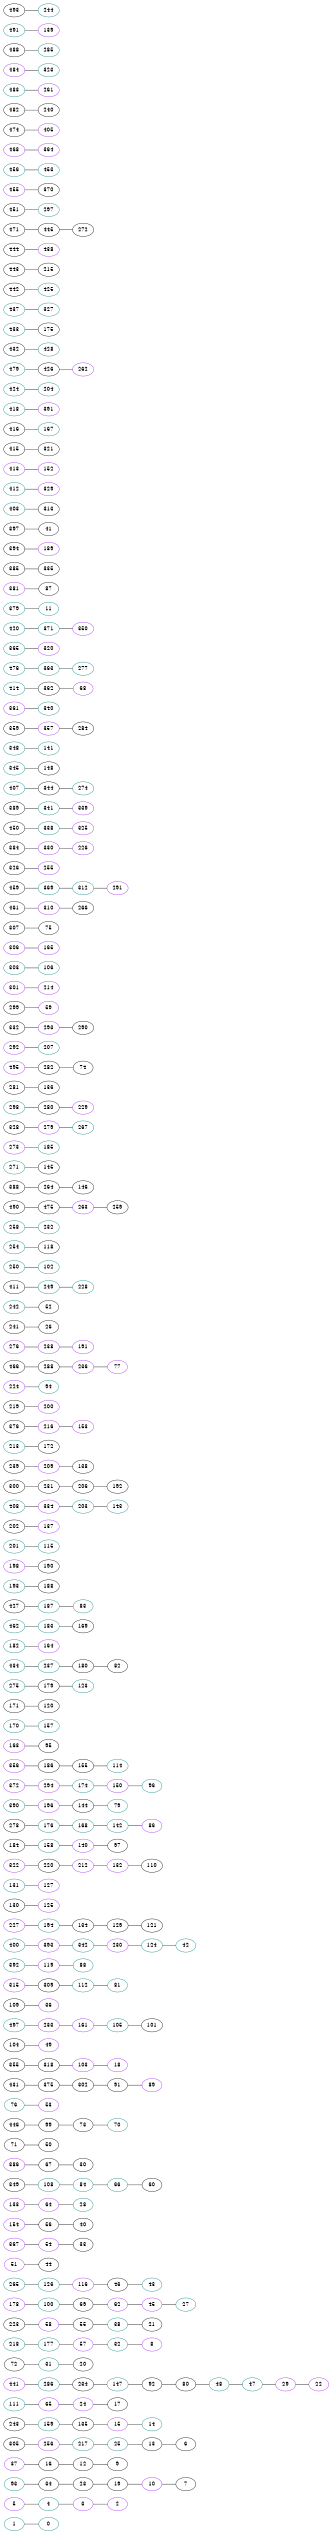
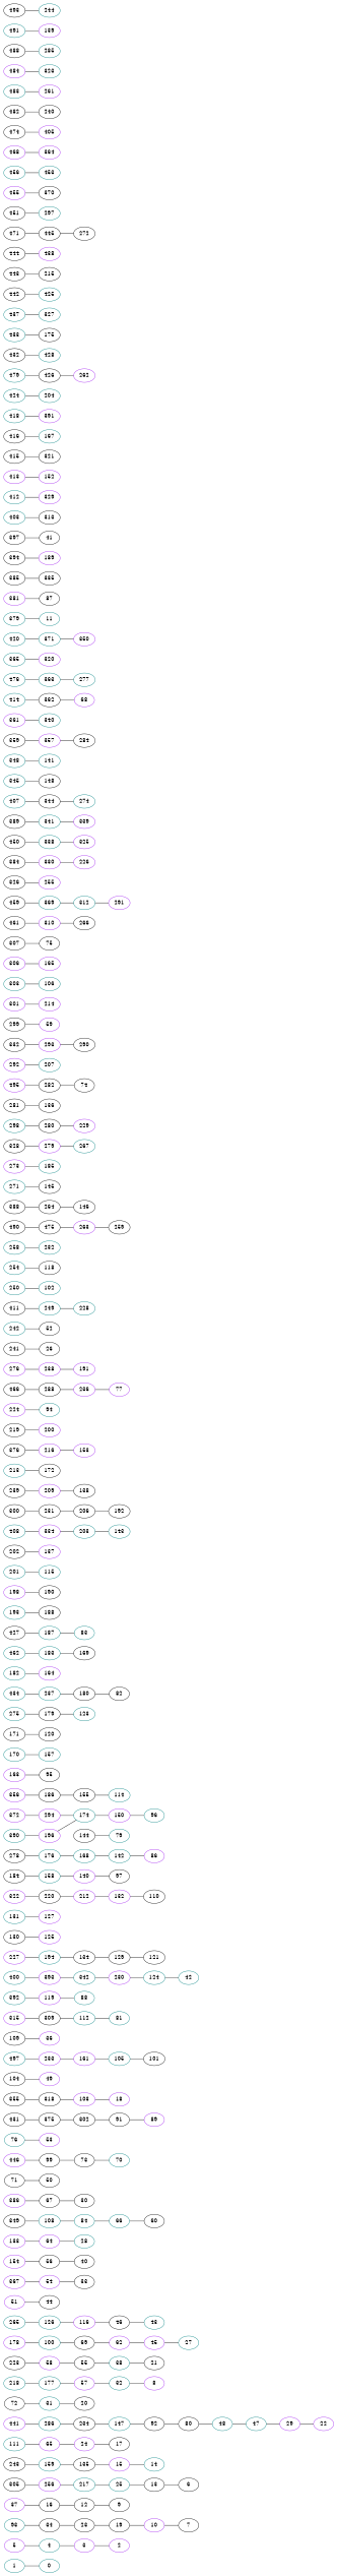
  graph {
    rankdir=LR
    node [color=black]
    1 [color=teal]
    0 [color=teal]
    3 [color=purple]
    2 [color=purple]
    4 [color=teal]
    5 [color=purple]
    10 [color=purple]
    7
    12
    9
    13
    6
    15 [color=purple]
    14 [color=teal]
    16
    19
    23
    24 [color=purple]
    17
    25 [color=teal]
    29 [color=purple]
    22 [color=purple]
    31 [color=teal]
    20
    32 [color=teal]
    8 [color=purple]
    34
    37 [color=purple]
    38 [color=teal]
    21
    45 [color=purple]
    27 [color=teal]
    43 [color=teal]
    46
    47 [color=teal]
    48 [color=teal]
    51 [color=purple]
    44
    54 [color=purple]
    33
    55
    56
    40
    57 [color=purple]
    58 [color=purple]
    62 [color=purple]
    64 [color=purple]
    28 [color=teal]
    65 [color=purple]
    66 [color=teal]
    60
    67
    30
    69
    71
    50
    72
    70 [color=teal]
    73
    76 [color=teal]
    53 [color=purple]
    80
    84 [color=teal]
    89 [color=purple]
    91
    92
    93 [color=teal]
    99
    100 [color=teal]
    103 [color=purple]
    18 [color=purple]
    49 [color=purple]
    104
    105 [color=teal]
    101
    108 [color=teal]
    36 [color=purple]
    109
    111 [color=teal]
    112 [color=teal]
    81 [color=teal]
    116 [color=purple]
    119 [color=purple]
    88 [color=teal]
    124 [color=teal]
    42 [color=teal]
    126 [color=teal]
    129
    121
    125 [color=purple]
    130
    131 [color=teal]
    127 [color=purple]
    132 [color=purple]
    110
    133 [color=purple]
    134
    135
    140 [color=purple]
    97
    142 [color=teal]
    86 [color=purple]
    79 [color=teal]
    144
    147 [color=teal]
    150 [color=purple]
    96 [color=teal]
    154 [color=purple]
    114 [color=teal]
    155
    158 [color=teal]
    159 [color=teal]
    161 [color=purple]
    163 [color=purple]
    95
    168 [color=teal]
    170 [color=teal]
    157 [color=teal]
    171
    120
    174 [color=teal]
    176 [color=teal]
    177 [color=teal]
    178 [color=purple]
    123 [color=teal]
    179
    180
    82
    182 [color=teal]
    164 [color=purple]
    183 [color=teal]
    169
    184
    186
    187 [color=teal]
    83 [color=teal]
    193 [color=teal]
    188
    194 [color=teal]
    196 [color=purple]
    198 [color=purple]
    190
    201 [color=teal]
    115 [color=teal]
    137 [color=purple]
    202
    203 [color=teal]
    143 [color=teal]
    206
    192
    209 [color=purple]
    138
    212 [color=purple]
    213 [color=teal]
    172
    216 [color=purple]
    153 [color=purple]
    217 [color=teal]
    218 [color=teal]
    200 [color=purple]
    219
    220
    223
    224 [color=purple]
    94 [color=teal]
    227 [color=purple]
    230 [color=purple]
    231
    233 [color=purple]
    234
    236 [color=purple]
    77 [color=purple]
    237 [color=teal]
    238 [color=purple]
    191 [color=purple]
    239
    241
    26
    242 [color=teal]
    52
    243
    249 [color=teal]
    228 [color=teal]
    250 [color=teal]
    102 [color=teal]
    254 [color=teal]
    118
    256 [color=purple]
    258 [color=teal]
    232 [color=teal]
    263 [color=purple]
    259
    264
    146
    265 [color=teal]
    271 [color=teal]
    145
    273 [color=purple]
    185 [color=teal]
    275 [color=teal]
    276 [color=purple]
    278
    279 [color=purple]
    267 [color=teal]
    229 [color=purple]
    280
    281
    136
    282
    74
    286 [color=teal]
    288
    292 [color=purple]
    207 [color=teal]
    293 [color=purple]
    290
    294 [color=purple]
    298 [color=teal]
    59 [color=purple]
    299
    300
    301 [color=purple]
    214 [color=purple]
    302
    303 [color=teal]
    106 [color=teal]
    305
    306 [color=purple]
    165 [color=purple]
    307
    75
    309
    310 [color=purple]
    266
    312 [color=teal]
    291 [color=purple]
    315 [color=purple]
    318
    322 [color=purple]
    255 [color=purple]
    326
    328
    330 [color=purple]
    226 [color=purple]
    332
    334 [color=purple]
    338 [color=teal]
    325 [color=purple]
    341 [color=teal]
    339 [color=purple]
    342 [color=teal]
    274 [color=teal]
    344
    345 [color=teal]
    148
    348 [color=teal]
    141 [color=teal]
    349
    n259 [color=purple label=357]
    284
    355
    356 [color=purple]
    359
    361 [color=purple]
    340 [color=teal]
    68 [color=purple]
    362
    363 [color=teal]
    277 [color=teal]
    365 [color=teal]
    320 [color=purple]
    367 [color=purple]
    369 [color=teal]
    371 [color=teal]
    350 [color=purple]
    372 [color=purple]
    375
    376
    379 [color=teal]
    11 [color=teal]
    381 [color=purple]
    87
    384
    385
    335
    386 [color=purple]
    388
    389
    390 [color=teal]
    392 [color=teal]
    393 [color=purple]
    189 [color=purple]
    394
    397
    41
    400 [color=teal]
    403 [color=teal]
    313
    407 [color=teal]
    408 [color=teal]
    411
    412 [color=teal]
    329 [color=purple]
    413 [color=purple]
    152 [color=purple]
    414 [color=teal]
    415
    321
    167 [color=teal]
    416
    418 [color=teal]
    391 [color=purple]
    420 [color=teal]
    424 [color=teal]
    204 [color=teal]
    262 [color=purple]
    426
    427
    431
    428 [color=teal]
    432
    433 [color=teal]
    175
    434 [color=teal]
    437 [color=teal]
    327 [color=teal]
    441 [color=purple]
    425 [color=teal]
    442
    443
    215
    438 [color=purple]
    444
    445
    272
-   446
+   446 [color=purple]
    450
    297 [color=teal]
    451
    455 [color=purple]
    370
    456 [color=teal]
    453 [color=teal]
    459
    461
    462 [color=teal]
    466
    468 [color=purple]
    364 [color=purple]
    471
    405 [color=purple]
    474
    475
    476 [color=teal]
    479 [color=teal]
    482
    240
    483 [color=teal]
    261 [color=purple]
    484 [color=purple]
    323 [color=teal]
    285 [color=teal]
    488
    490
    491 [color=teal]
    139 [color=purple]
    244 [color=teal]
    493
    495 [color=purple]
    497 [color=teal]
    1 -- 0
    3 -- 2
    4 -- 3
    5 -- 4
    10 -- 7
    12 -- 9
    13 -- 6
    15 -- 14
    16 -- 12
    19 -- 10
    23 -- 19
    24 -- 17
    25 -- 13
    29 -- 22
    31 -- 20
    32 -- 8
    34 -- 23
    37 -- 16
    38 -- 21
    45 -- 27
    46 -- 43
    47 -- 29
    48 -- 47
    51 -- 44
    54 -- 33
    55 -- 38
    56 -- 40
    57 -- 32
    58 -- 55
    62 -- 45
    64 -- 28
    65 -- 24
    66 -- 60
    67 -- 30
    69 -- 62
    71 -- 50
    72 -- 31
    73 -- 70
    76 -- 53
    80 -- 48
    84 -- 66
    91 -- 89
    92 -- 80
    93 -- 34
    99 -- 73
    100 -- 69
    103 -- 18
    104 -- 49
    105 -- 101
    108 -- 84
    109 -- 36
    111 -- 65
    112 -- 81
    116 -- 46
    119 -- 88
    124 -- 42
    126 -- 116
    129 -- 121
    130 -- 125
    131 -- 127
    132 -- 110
    133 -- 64
    134 -- 129
    135 -- 15
    140 -- 97
    142 -- 86
    144 -- 79
    147 -- 92
    150 -- 96
    154 -- 56
    155 -- 114
    158 -- 140
    159 -- 135
    161 -- 105
    163 -- 95
    168 -- 142
    170 -- 157
    171 -- 120
    174 -- 150
    176 -- 168
    177 -- 57
    178 -- 100
    179 -- 123
    180 -- 82
    182 -- 164
    183 -- 169
    184 -- 158
    186 -- 155
    187 -- 83
    193 -- 188
    194 -- 134
-   196 -- 144
+   196 -- 174
    198 -- 190
    201 -- 115
    202 -- 137
    203 -- 143
    206 -- 192
    209 -- 138
    212 -- 132
    213 -- 172
    216 -- 153
    217 -- 25
    218 -- 177
    219 -- 200
    220 -- 212
    223 -- 58
    224 -- 94
    227 -- 194
    230 -- 124
    231 -- 206
    233 -- 161
    234 -- 147
    236 -- 77
    237 -- 180
    238 -- 191
    239 -- 209
    241 -- 26
    242 -- 52
    243 -- 159
    249 -- 228
    250 -- 102
    254 -- 118
    256 -- 217
    258 -- 232
    263 -- 259
    264 -- 146
    265 -- 126
    271 -- 145
    273 -- 185
    275 -- 179
    276 -- 238
    278 -- 176
    279 -- 267
    280 -- 229
    281 -- 136
    282 -- 74
    286 -- 234
    288 -- 236
    292 -- 207
    293 -- 290
    294 -- 174
    298 -- 280
    299 -- 59
    300 -- 231
    301 -- 214
    302 -- 91
    303 -- 106
    305 -- 256
    306 -- 165
    307 -- 75
    309 -- 112
    310 -- 266
    312 -- 291
    315 -- 309
    318 -- 103
    322 -- 220
    326 -- 255
    328 -- 279
    330 -- 226
    332 -- 293
    334 -- 203
    338 -- 325
    341 -- 339
    342 -- 230
    344 -- 274
    345 -- 148
    348 -- 141
    349 -- 108
    n259 -- 284
    355 -- 318
    356 -- 186
    359 -- n259
    361 -- 340
    362 -- 68
    363 -- 277
    365 -- 320
    367 -- 54
    369 -- 312
    371 -- 350
    372 -- 294
    375 -- 302
    376 -- 216
    379 -- 11
    381 -- 87
    384 -- 330
    385 -- 335
    386 -- 67
    388 -- 264
    389 -- 341
    390 -- 196
    392 -- 119
    393 -- 342
    394 -- 189
    397 -- 41
    400 -- 393
    403 -- 313
    407 -- 344
    408 -- 334
    411 -- 249
    412 -- 329
    413 -- 152
    414 -- 362
    415 -- 321
    416 -- 167
    418 -- 391
    420 -- 371
    424 -- 204
    426 -- 262
    427 -- 187
    431 -- 375
    432 -- 428
    433 -- 175
    434 -- 237
    437 -- 327
    441 -- 286
    442 -- 425
    443 -- 215
    444 -- 438
    445 -- 272
    446 -- 99
    450 -- 338
    451 -- 297
    455 -- 370
    456 -- 453
    459 -- 369
    461 -- 310
    462 -- 183
    466 -- 288
    468 -- 364
    471 -- 445
    474 -- 405
    475 -- 263
    476 -- 363
    479 -- 426
    482 -- 240
    483 -- 261
    484 -- 323
    488 -- 285
    490 -- 475
    491 -- 139
    493 -- 244
    495 -- 282
    497 -- 233
  }
